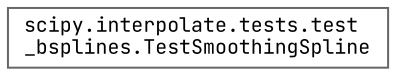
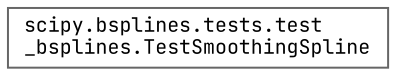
  digraph {
    rankdir=LR
    fontname="JetBrains Mono"
-   n1 [color=grey40 fillcolor=white fontname="JetBrains Mono" fontsize=10 height=0.2 label="scipy.interpolate.tests.test\l_bsplines.TestSmoothingSpline" shape=box style=filled width=0.4]
+   n1 [color=grey40 fillcolor=white fontname="JetBrains Mono" fontsize=10 height=0.2 label="scipy.bsplines.tests.test\l_bsplines.TestSmoothingSpline" shape=box style=filled width=0.4]
  }
